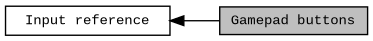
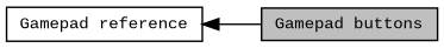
  digraph {
    rankdir=LR
    fontname="Liberation Mono"
    node [color=black fontname="Liberation Mono" fontsize=10 shape=record style=filled]
    n1 [fillcolor=grey75 fontcolor=black height=0.2 label="Gamepad buttons" width=0.4]
-   n2 [fillcolor=white height=0.2 label="Input reference" width=0.4]
+   n2 [fillcolor=white height=0.2 label="Gamepad reference" width=0.4]
    n2 -> n1 [dir=back fontname="Liberation Mono" fontsize=10 labelfontname=Helvetica labelfontsize=10 shape=plaintext style=solid]
  }
